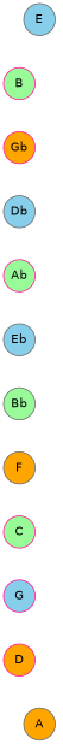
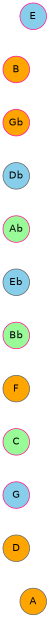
  graph {
    mindist=.1
    node [color=deeppink fillcolor=skyblue fontname=Helvetica margin=0 shape=circle style=filled]
    edge [style=invis]
-   E [color=gray40]
-   B [fillcolor=palegreen]
+   E
+   B [fillcolor=orange]
    Gb [fillcolor=orange]
    Db [color=gray40]
    Ab [fillcolor=palegreen]
    Eb [color=gray40]
-   Bb [color=gray40 fillcolor=palegreen]
+   Bb [fillcolor=palegreen]
    F [color=gray40 fillcolor=orange]
    C [fillcolor=palegreen]
    G
-   D [fillcolor=orange]
+   D [color=gray40 fillcolor=orange]
    A [color=gray40 fillcolor=orange]
    subgraph sub_1 {
      E
      B
      Gb
      Db
      Ab
      Eb
      Bb
      F
      C
      G
      D
      A
    }
    E -- B
    B -- Gb
    Gb -- Db
    Db -- Ab
    Ab -- Eb
    Eb -- Bb
    Bb -- F
    F -- C
    C -- G
    G -- D
    D -- A
    A -- E
  }
